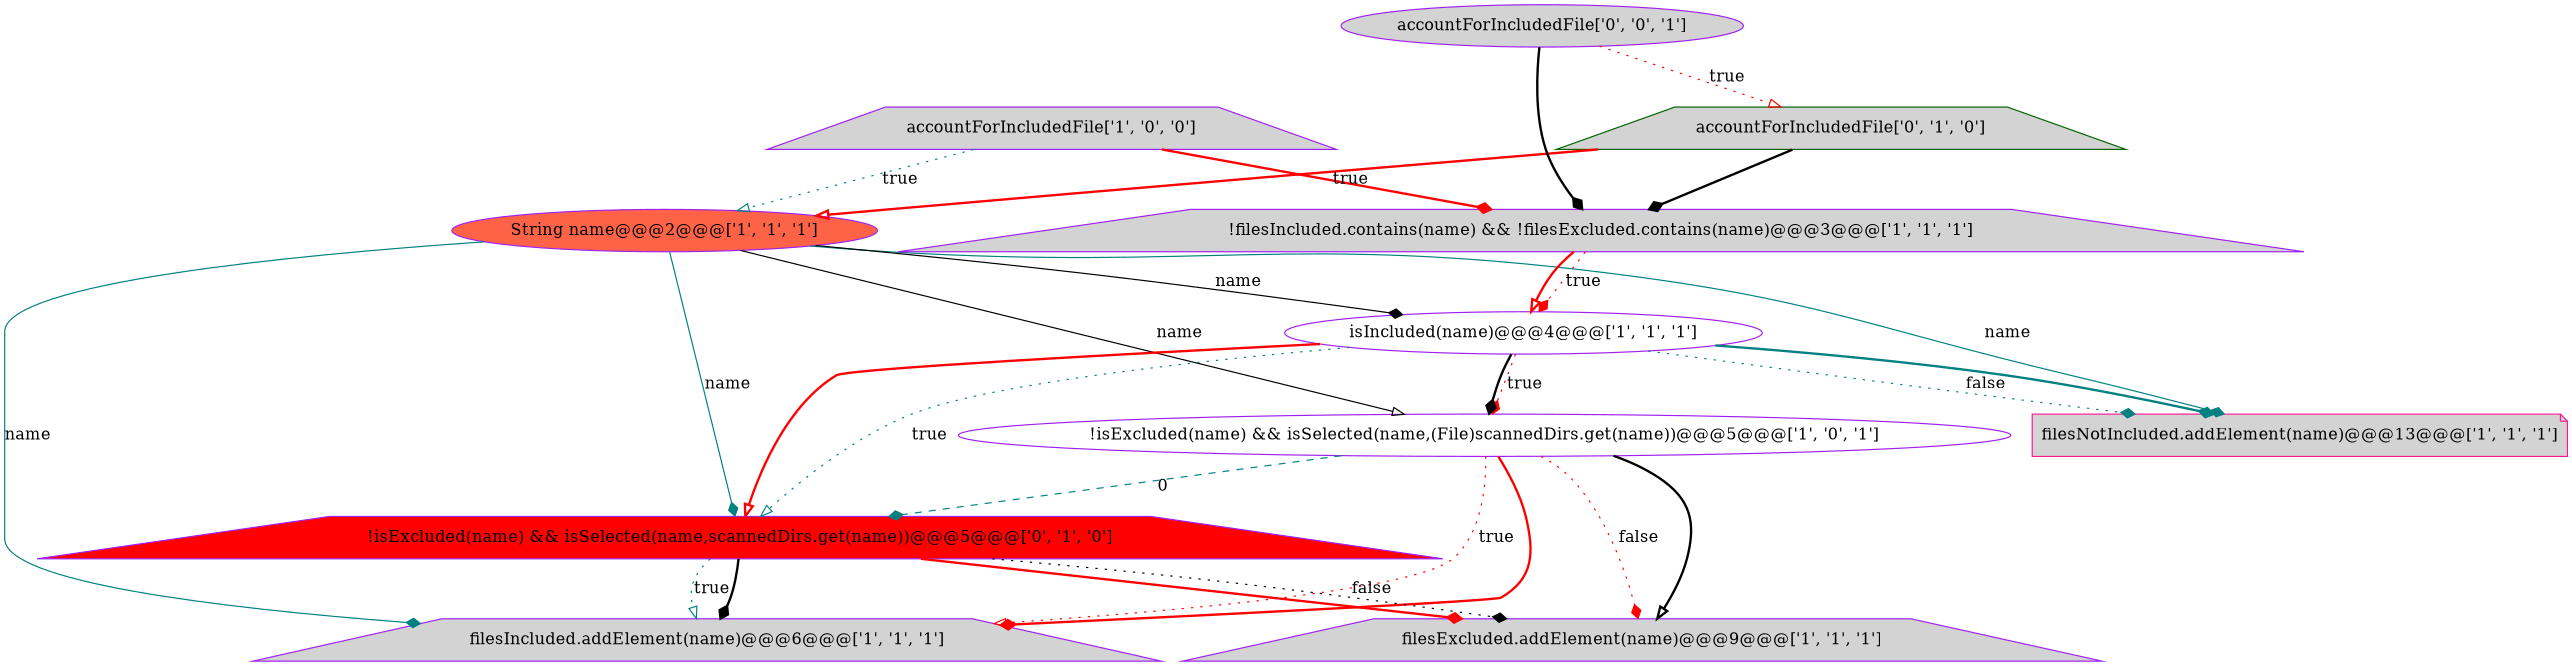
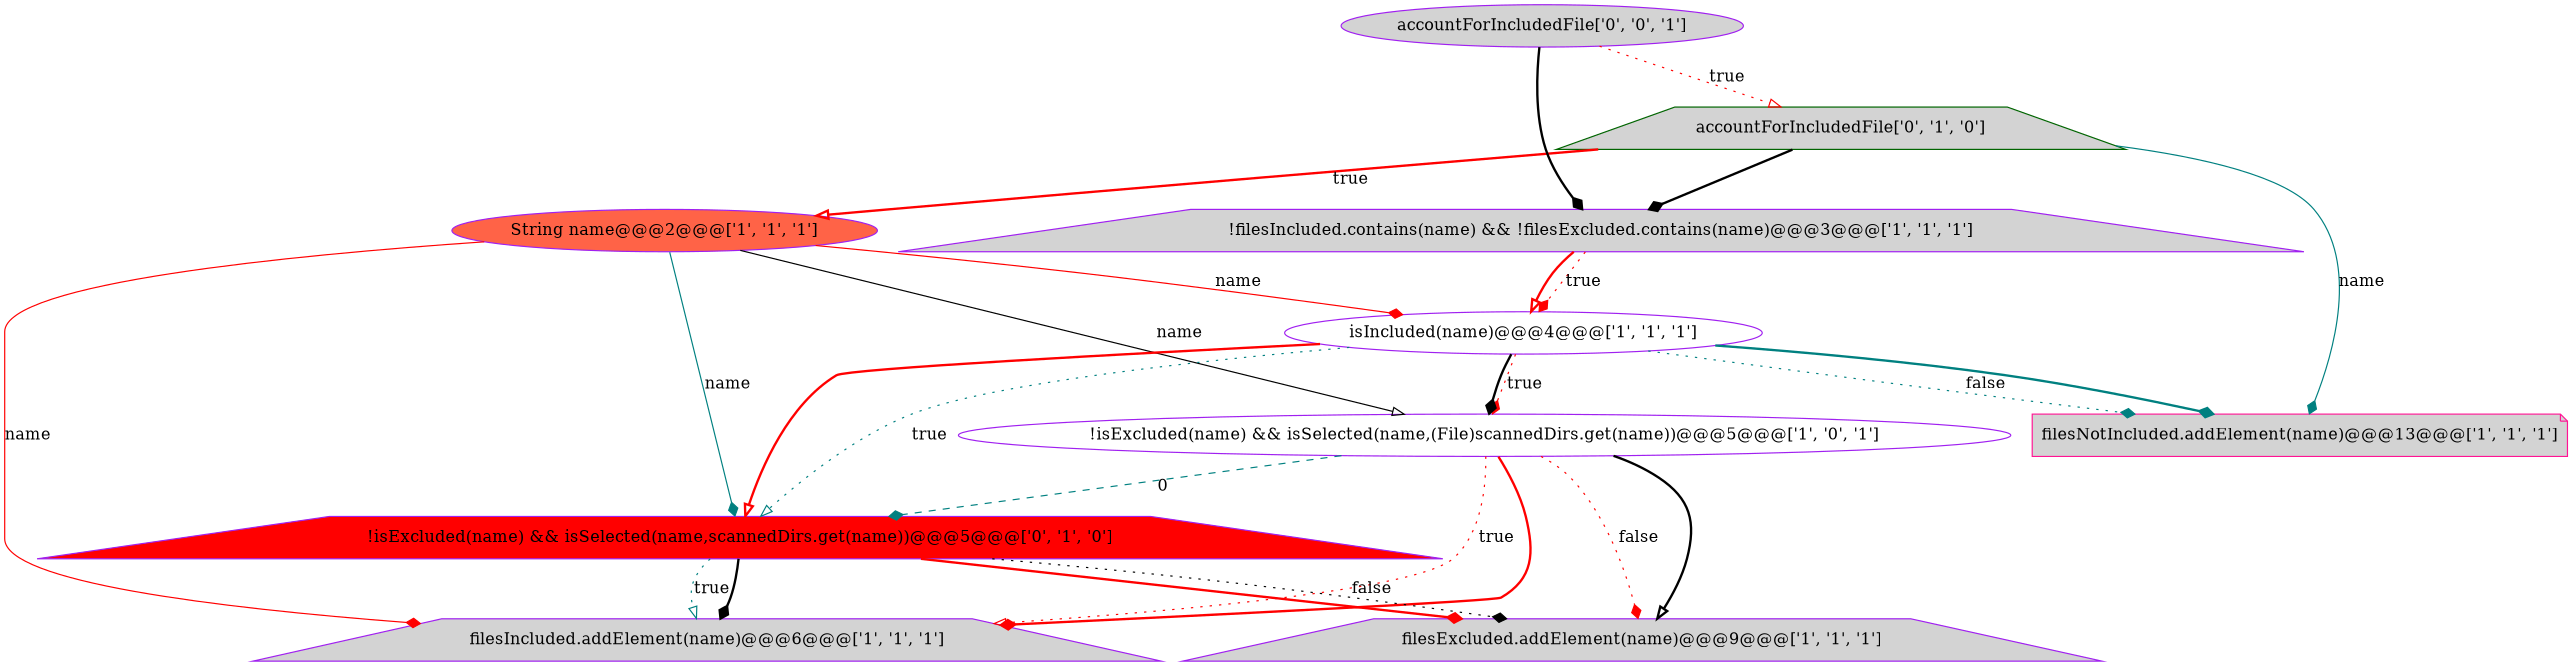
  digraph {
    node [color=purple fillcolor=lightgray shape=trapezium style=filled]
    edge [arrowhead=diamond color=red style=bold]
    n1 [fillcolor=tomato label="String name@@@2@@@['1', '1', '1']" shape=ellipse]
    n2 [color=deeppink label="filesNotIncluded.addElement(name)@@@13@@@['1', '1', '1']" shape=note]
    n3 [fillcolor=white label="!isExcluded(name) && isSelected(name,(File)scannedDirs.get(name))@@@5@@@['1', '0', '1']" shape=ellipse]
    n4 [label="filesIncluded.addElement(name)@@@6@@@['1', '1', '1']"]
    n5 [fillcolor=red label="!isExcluded(name) && isSelected(name,scannedDirs.get(name))@@@5@@@['0', '1', '0']"]
    n6 [fillcolor=white label="isIncluded(name)@@@4@@@['1', '1', '1']" shape=ellipse]
    n7 [label="filesExcluded.addElement(name)@@@9@@@['1', '1', '1']"]
-   n8 [label="accountForIncludedFile['1', '0', '0']"]
    n9 [label="!filesIncluded.contains(name) && !filesExcluded.contains(name)@@@3@@@['1', '1', '1']"]
    n10 [color=darkgreen label="accountForIncludedFile['0', '1', '0']"]
    n11 [label="accountForIncludedFile['0', '0', '1']" shape=ellipse]
-   n1 -> n2 [color=teal label=name style=solid]
+   n10 -> n2 [color=teal label=name style=solid]
    n1 -> n3 [arrowhead=onormal color=black label=name style=solid]
-   n1 -> n4 [color=teal label=name style=solid]
+   n1 -> n4 [label=name style=solid]
    n1 -> n5 [color=teal label=name style=solid]
-   n1 -> n6 [color=black label=name style=solid]
+   n1 -> n6 [label=name style=solid]
    n3 -> n4
    n3 -> n4 [arrowhead=onormal label=true style=dotted]
    n3 -> n5 [color=teal label=0 style=dashed]
    n3 -> n7 [arrowhead=onormal color=black]
    n3 -> n7 [label=false style=dotted]
    n5 -> n4 [arrowhead=onormal color=teal label=true style=dotted]
    n5 -> n4 [color=black]
    n5 -> n7
    n5 -> n7 [color=black label=false style=dotted]
    n6 -> n2 [color=teal label=false style=dotted]
    n6 -> n2 [color=teal]
    n6 -> n3 [label=true style=dotted]
    n6 -> n3 [color=black]
    n6 -> n5 [arrowhead=onormal]
    n6 -> n5 [arrowhead=onormal color=teal label=true style=dotted]
-   n8 -> n1 [arrowhead=onormal color=teal label=true style=dotted]
-   n8 -> n9
    n9 -> n6 [label=true style=dotted]
    n9 -> n6 [arrowhead=onormal]
    n10 -> n1 [arrowhead=onormal label=true]
    n10 -> n9 [color=black]
    n11 -> n9 [color=black]
    n11 -> n10 [arrowhead=onormal label=true style=dotted]
  }
